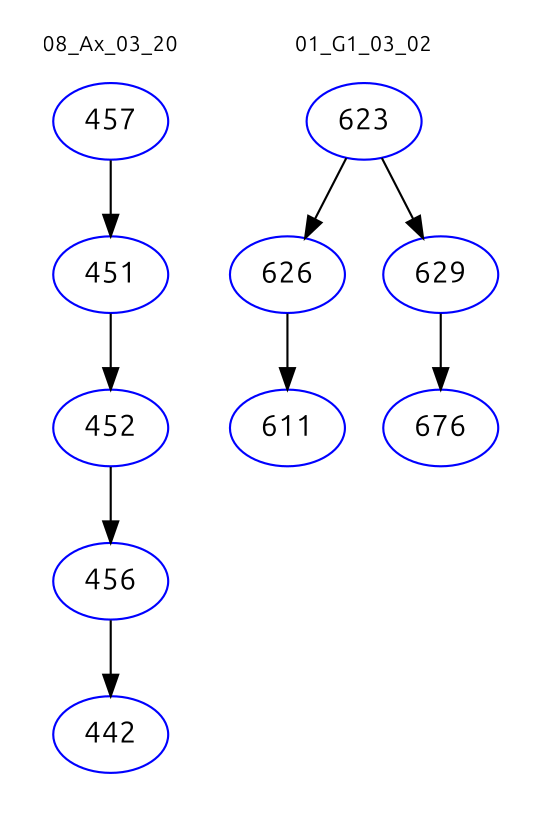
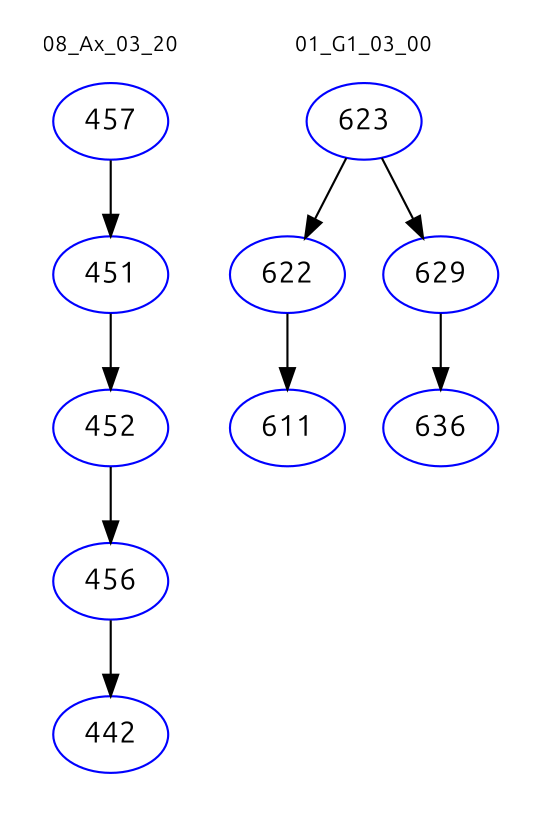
  digraph {
    fontname=Ubuntu
    node [color=blue fontname=Ubuntu]
    edge [color=black fontname=Ubuntu]
    n1 [label=457]
    n2 [label=456]
    n3 [label=451]
    n4 [label=442]
    n5 [label=452]
    n6 [label=623]
-   n7 [label=626]
+   n7 [label=622]
    n8 [label=629]
    n9 [label=611]
-   n10 [label=676]
+   n10 [label=636]
    subgraph cluster_1 {
      color=white
      fontsize=10
      label="08_Ax_03_20"
      n1
      n2
      n3
      n4
      n5
    }
    subgraph cluster_2 {
      color=white
      fontsize=10
-     label="01_G1_03_02"
+     label="01_G1_03_00"
      n6
      n7
      n8
      n9
      n10
    }
    n1 -> n3
    n2 -> n4
    n3 -> n5
    n5 -> n2
    n6 -> n7
    n6 -> n8
    n7 -> n9
    n8 -> n10
  }
